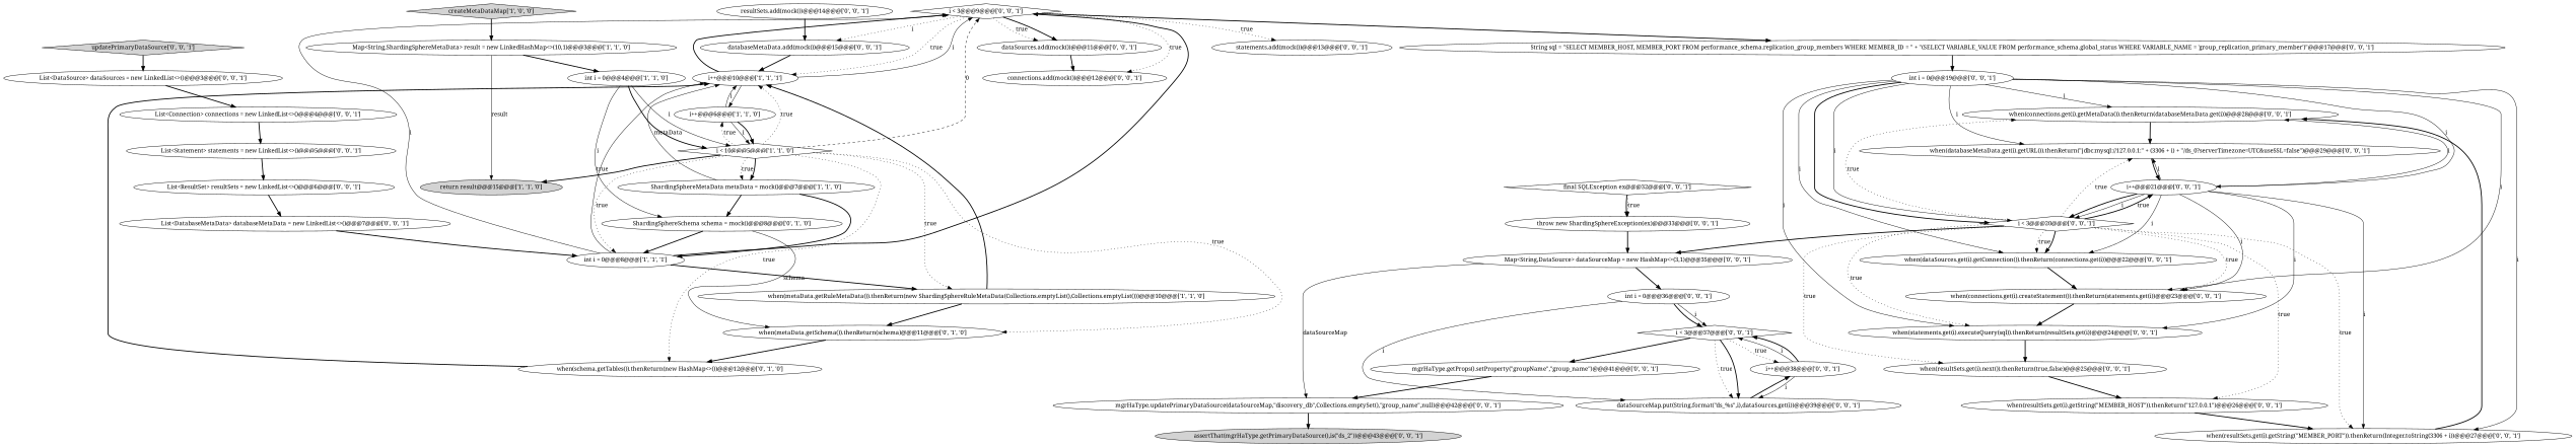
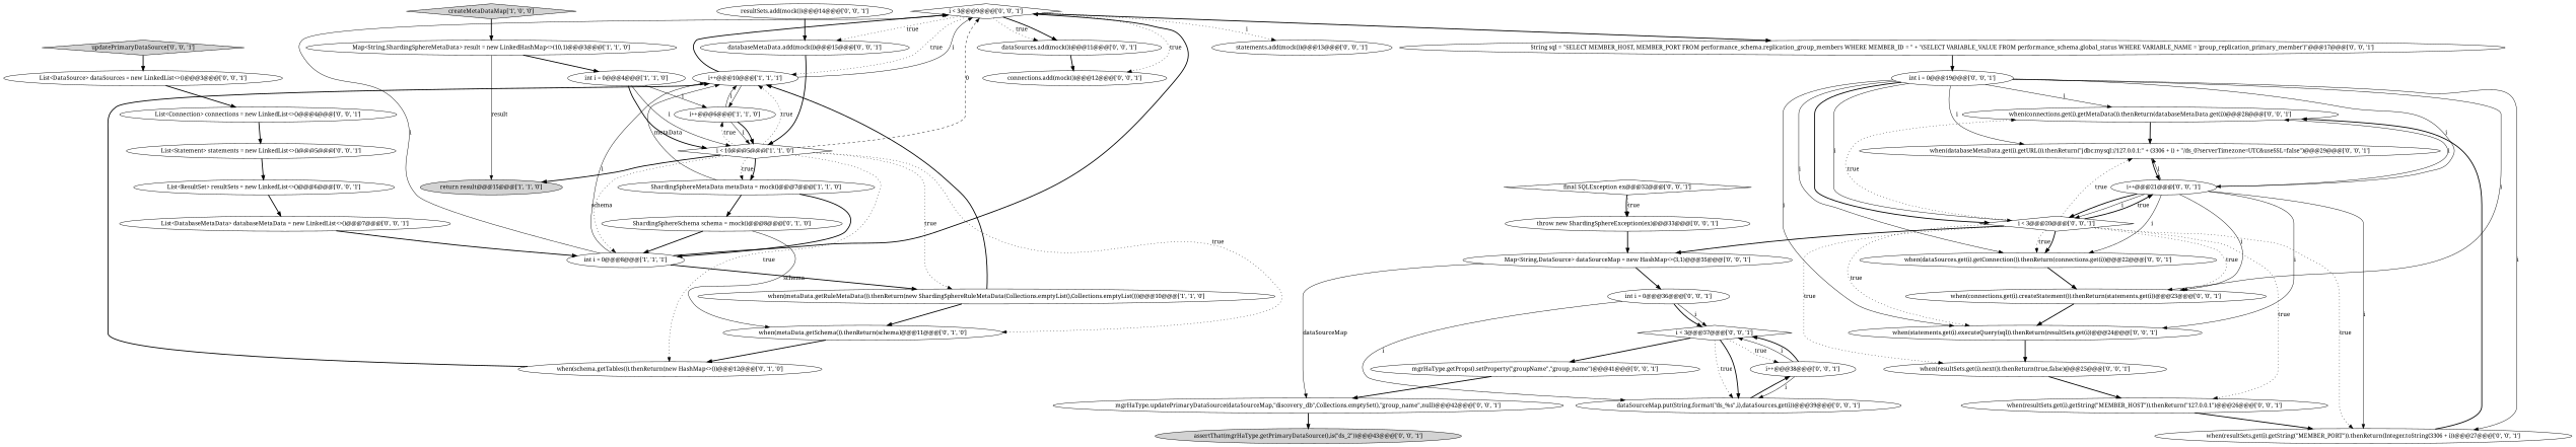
  digraph {
    fontname="Noto Serif"
    node [fillcolor=white fontname="Noto Serif" shape=ellipse style=filled]
    edge [fontname="Noto Serif" style=bold]
    n1 [label="when(connections.get(i).getMetaData()).thenReturn(databaseMetaData.get(i))@@@28@@@['0', '0', '1']"]
    n2 [label="when(databaseMetaData.get(i).getURL()).thenReturn(\"jdbc:mysql://127.0.0.1:\" + (3306 + i) + \"/ds_0?serverTimezone=UTC&useSSL=false\")@@@29@@@['0', '0', '1']"]
    n3 [label="i++@@@21@@@['0', '0', '1']"]
    n4 [label="ShardingSphereSchema schema = mock()@@@8@@@['0', '1', '0']"]
    n5 [label="when(metaData.getSchema()).thenReturn(schema)@@@11@@@['0', '1', '0']"]
    n6 [label="int i = 0@@@8@@@['1', '1', '1']"]
    n7 [label="when(schema.getTables()).thenReturn(new HashMap<>())@@@12@@@['0', '1', '0']"]
    n8 [label="i < 3@@@9@@@['0', '0', '1']" shape=diamond]
    n9 [label="i++@@@10@@@['1', '1', '1']"]
    n10 [label="when(metaData.getRuleMetaData()).thenReturn(new ShardingSphereRuleMetaData(Collections.emptyList(),Collections.emptyList()))@@@10@@@['1', '1', '0']"]
    n11 [fillcolor=lightgray label="return result@@@15@@@['1', '1', '0']"]
    n12 [label="dataSources.add(mock())@@@11@@@['0', '0', '1']"]
    n13 [label="connections.add(mock())@@@12@@@['0', '0', '1']"]
    n14 [label="mgrHaType.updatePrimaryDataSource(dataSourceMap,\"discovery_db\",Collections.emptySet(),\"group_name\",null)@@@42@@@['0', '0', '1']"]
    n15 [fillcolor=lightgray label="assertThat(mgrHaType.getPrimaryDataSource(),is(\"ds_2\"))@@@43@@@['0', '0', '1']"]
    n16 [label="statements.add(mock())@@@13@@@['0', '0', '1']"]
    n17 [label="databaseMetaData.add(mock())@@@15@@@['0', '0', '1']"]
    n18 [label="String sql = \"SELECT MEMBER_HOST, MEMBER_PORT FROM performance_schema.replication_group_members WHERE MEMBER_ID = \" + \"(SELECT VARIABLE_VALUE FROM performance_schema.global_status WHERE VARIABLE_NAME = 'group_replication_primary_member')\"@@@17@@@['0', '0', '1']"]
    n19 [label="resultSets.add(mock())@@@14@@@['0', '0', '1']"]
    n20 [label="i++@@@6@@@['1', '1', '0']"]
    n21 [label="int i = 0@@@19@@@['0', '0', '1']"]
    n22 [label="i++@@@38@@@['0', '0', '1']"]
    n23 [label="i < 3@@@37@@@['0', '0', '1']" shape=diamond]
    n24 [label="dataSourceMap.put(String.format(\"ds_%s\",i),dataSources.get(i))@@@39@@@['0', '0', '1']"]
    n25 [label="mgrHaType.getProps().setProperty(\"groupName\",\"group_name\")@@@41@@@['0', '0', '1']"]
    n26 [label="when(connections.get(i).createStatement()).thenReturn(statements.get(i))@@@23@@@['0', '0', '1']"]
    n27 [label="when(statements.get(i).executeQuery(sql)).thenReturn(resultSets.get(i))@@@24@@@['0', '0', '1']"]
    n28 [label="when(resultSets.get(i).next()).thenReturn(true,false)@@@25@@@['0', '0', '1']"]
    n29 [label="when(resultSets.get(i).getString(\"MEMBER_PORT\")).thenReturn(Integer.toString(3306 + i))@@@27@@@['0', '0', '1']"]
    n30 [label="Map<String,ShardingSphereMetaData> result = new LinkedHashMap<>(10,1)@@@3@@@['1', '1', '0']"]
    n31 [label="int i = 0@@@4@@@['1', '1', '0']"]
    n32 [label="when(resultSets.get(i).getString(\"MEMBER_HOST\")).thenReturn(\"127.0.0.1\")@@@26@@@['0', '0', '1']"]
    n33 [label="when(dataSources.get(i).getConnection()).thenReturn(connections.get(i))@@@22@@@['0', '0', '1']"]
    n34 [label="i < 3@@@20@@@['0', '0', '1']" shape=diamond]
    n35 [label="Map<String,DataSource> dataSourceMap = new HashMap<>(3,1)@@@35@@@['0', '0', '1']"]
    n36 [label="throw new ShardingSphereException(ex)@@@33@@@['0', '0', '1']"]
    n37 [label="int i = 0@@@36@@@['0', '0', '1']"]
    n38 [label="i < 10@@@5@@@['1', '1', '0']" shape=diamond]
    n39 [label="List<DatabaseMetaData> databaseMetaData = new LinkedList<>()@@@7@@@['0', '0', '1']"]
    n40 [label="List<ResultSet> resultSets = new LinkedList<>()@@@6@@@['0', '0', '1']"]
    n41 [label="ShardingSphereMetaData metaData = mock()@@@7@@@['1', '1', '0']"]
    n42 [label="List<DataSource> dataSources = new LinkedList<>()@@@3@@@['0', '0', '1']"]
    n43 [label="List<Connection> connections = new LinkedList<>()@@@4@@@['0', '0', '1']"]
    n44 [label="List<Statement> statements = new LinkedList<>()@@@5@@@['0', '0', '1']"]
    n45 [label="final SQLException ex@@@32@@@['0', '0', '1']" shape=diamond]
    n46 [fillcolor=lightgray label="createMetaDataMap['1', '0', '0']" shape=diamond]
    n47 [fillcolor=lightgray label="updatePrimaryDataSource['0', '0', '1']" shape=diamond]
    n1 -> n2
    n2 -> n3
    n3 -> n1 [label=i style=solid]
    n3 -> n2 [label=i style=solid]
    n3 -> n26 [label=i style=solid]
    n3 -> n27 [label=i style=solid]
    n3 -> n29 [label=i style=solid]
    n3 -> n33 [label=i style=solid]
    n3 -> n34
    n3 -> n34 [label=i style=solid]
    n4 -> n5 [label=schema style=solid]
    n4 -> n6
    n5 -> n7
    n6 -> n8
    n6 -> n8 [label=i style=solid]
-   n6 -> n9 [label=true style=solid]
+   n6 -> n9 [label=i style=solid]
    n6 -> n10
    n7 -> n9
    n8 -> n9 [label=true style=dotted]
    n8 -> n12 [label=true style=dotted]
    n8 -> n12
    n8 -> n13 [label=true style=dotted]
-   n8 -> n16 [label=true style=dotted]
-   n8 -> n17 [label=i style=dotted]
+   n8 -> n16 [label=i style=dotted]
+   n8 -> n17 [label=true style=dotted]
    n8 -> n18
    n9 -> n8 [label=i style=solid]
    n9 -> n8
    n9 -> n20 [style=solid]
    n10 -> n5
    n10 -> n9
    n12 -> n13
    n14 -> n15
-   n17 -> n9
+   n17 -> n38
    n18 -> n21
    n19 -> n17
    n20 -> n9 [label=i style=solid]
    n20 -> n38 [label=i style=solid]
    n20 -> n38
    n21 -> n1 [label=i style=solid]
    n21 -> n2 [label=i style=solid]
    n21 -> n3 [label=i style=solid]
    n21 -> n26 [label=i style=solid]
    n21 -> n27 [label=i style=solid]
    n21 -> n29 [label=i style=solid]
    n21 -> n33 [label=i style=solid]
    n21 -> n34 [label=i style=solid]
    n21 -> n34
    n22 -> n23 [label=i style=solid]
    n22 -> n23
    n22 -> n24 [label=i style=solid]
    n23 -> n22 [label=true style=dotted]
    n23 -> n24 [label=true style=dotted]
    n23 -> n24
    n23 -> n25
    n24 -> n22
    n25 -> n14
    n26 -> n27
    n27 -> n28
    n28 -> n32
    n29 -> n1
    n30 -> n11 [label=result style=solid]
    n30 -> n31
-   n31 -> n4 [label=i style=solid]
+   n31 -> n20 [label=i style=solid]
    n31 -> n38
    n31 -> n38 [label=i style=solid]
    n32 -> n29
    n33 -> n26
    n34 -> n1 [label=true style=dotted]
    n34 -> n2 [label=true style=dotted]
    n34 -> n3 [label=true]
    n34 -> n26 [label=true style=dotted]
    n34 -> n27 [label=true style=dotted]
    n34 -> n28 [label=true style=dotted]
    n34 -> n29 [label=true style=dotted]
    n34 -> n32 [label=true style=dotted]
    n34 -> n33 [label=true style=dotted]
    n34 -> n33
    n34 -> n35
    n35 -> n14 [label=dataSourceMap style=solid]
    n35 -> n37
    n36 -> n35
    n37 -> n23 [label=i style=solid]
    n37 -> n23
    n37 -> n24 [label=i style=solid]
    n38 -> n5 [label=true style=dotted]
-   n38 -> n6 [label=true style=dotted]
+   n38 -> n6 [label=schema style=dotted]
    n38 -> n7 [label=true style=dotted]
    n38 -> n8 [label=0 style=dashed]
    n38 -> n9 [label=true style=dotted]
    n38 -> n10 [label=true style=dotted]
    n38 -> n11
    n38 -> n20 [label=true style=dotted]
    n38 -> n41 [label=true style=dotted]
    n38 -> n41
    n39 -> n6
    n40 -> n39
    n41 -> n4
    n41 -> n6
    n41 -> n9 [label=metaData style=solid]
    n42 -> n43
    n43 -> n44
    n44 -> n40
    n45 -> n36
    n45 -> n36 [label=true style=dotted]
    n46 -> n30
    n47 -> n42
  }
